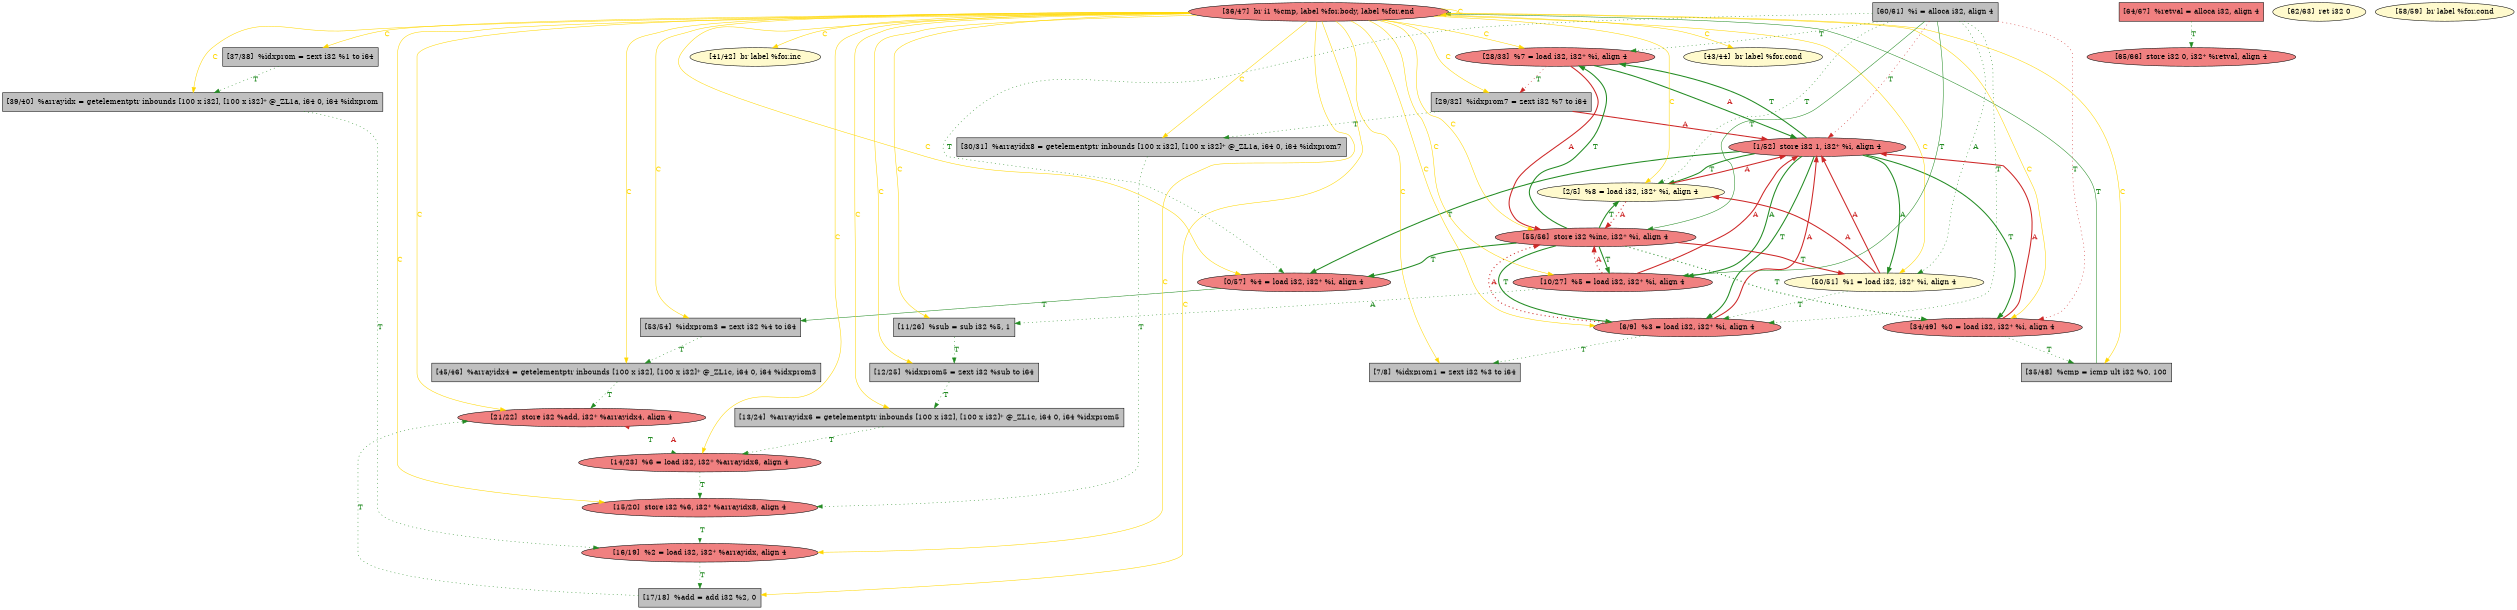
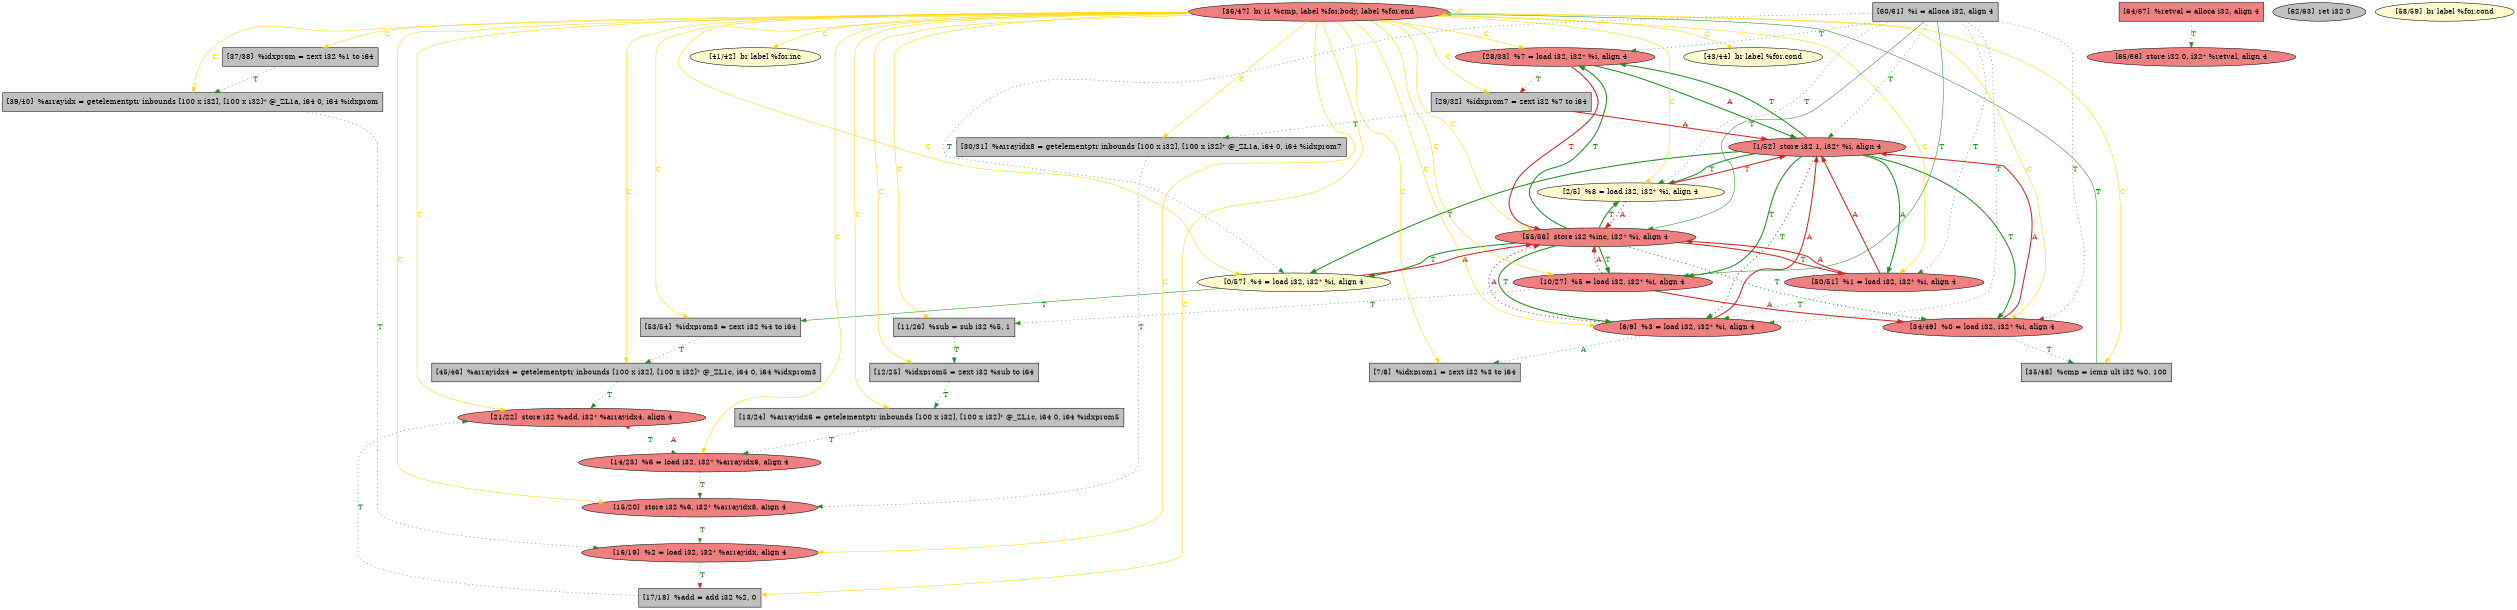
  digraph {
    node [fillcolor=lightcoral shape=ellipse style=filled]
    edge [color=forestgreen fontcolor=forestgreen penwidth=1.0 style=solid]
    n1 [fillcolor=grey label="[53/54]  %idxprom3 = zext i32 %4 to i64" shape=rectangle]
    n2 [fillcolor=grey label="[45/46]  %arrayidx4 = getelementptr inbounds [100 x i32], [100 x i32]* @_ZL1c, i64 0, i64 %idxprom3" shape=rectangle]
    n3 [label="[21/22]  store i32 %add, i32* %arrayidx4, align 4"]
    n4 [label="[14/23]  %6 = load i32, i32* %arrayidx6, align 4"]
    n5 [fillcolor=grey label="[13/24]  %arrayidx6 = getelementptr inbounds [100 x i32], [100 x i32]* @_ZL1c, i64 0, i64 %idxprom5" shape=rectangle]
    n6 [label="[15/20]  store i32 %6, i32* %arrayidx8, align 4"]
    n7 [label="[28/33]  %7 = load i32, i32* %i, align 4"]
    n8 [fillcolor=grey label="[29/32]  %idxprom7 = zext i32 %7 to i64" shape=rectangle]
    n9 [label="[1/52]  store i32 1, i32* %i, align 4"]
    n10 [label="[55/56]  store i32 %inc, i32* %i, align 4"]
    n11 [fillcolor=grey label="[30/31]  %arrayidx8 = getelementptr inbounds [100 x i32], [100 x i32]* @_ZL1a, i64 0, i64 %idxprom7" shape=rectangle]
    n12 [fillcolor=lemonchiffon label="[2/5]  %8 = load i32, i32* %i, align 4"]
    n13 [label="[6/9]  %3 = load i32, i32* %i, align 4"]
    n14 [label="[10/27]  %5 = load i32, i32* %i, align 4"]
-   n15 [label="[0/57]  %4 = load i32, i32* %i, align 4"]
-   n16 [fillcolor=lemonchiffon label="[50/51]  %1 = load i32, i32* %i, align 4"]
+   n15 [fillcolor=lemonchiffon label="[0/57]  %4 = load i32, i32* %i, align 4"]
+   n16 [label="[50/51]  %1 = load i32, i32* %i, align 4"]
    n17 [label="[34/49]  %0 = load i32, i32* %i, align 4"]
    n18 [fillcolor=grey label="[11/26]  %sub = sub i32 %5, 1" shape=rectangle]
    n19 [fillcolor=grey label="[12/25]  %idxprom5 = zext i32 %sub to i64" shape=rectangle]
    n20 [label="[64/67]  %retval = alloca i32, align 4" shape=rectangle]
    n21 [label="[65/66]  store i32 0, i32* %retval, align 4"]
-   n22 [fillcolor=lemonchiffon label="[62/63]  ret i32 0"]
+   n22 [fillcolor=grey label="[62/63]  ret i32 0"]
    n23 [fillcolor=lemonchiffon label="[43/44]  br label %for.cond"]
    n24 [label="[16/19]  %2 = load i32, i32* %arrayidx, align 4"]
    n25 [fillcolor=grey label="[7/8]  %idxprom1 = zext i32 %3 to i64" shape=rectangle]
    n26 [fillcolor=grey label="[35/48]  %cmp = icmp ult i32 %0, 100" shape=rectangle]
    n27 [label="[36/47]  br i1 %cmp, label %for.body, label %for.end"]
    n28 [fillcolor=grey label="[37/38]  %idxprom = zext i32 %1 to i64" shape=rectangle]
    n29 [fillcolor=lemonchiffon label="[41/42]  br label %for.inc"]
    n30 [fillcolor=grey label="[17/18]  %add = add i32 %2, 0" shape=rectangle]
    n31 [fillcolor=grey label="[39/40]  %arrayidx = getelementptr inbounds [100 x i32], [100 x i32]* @_ZL1a, i64 0, i64 %idxprom" shape=rectangle]
    n32 [fillcolor=lemonchiffon label="[58/59]  br label %for.cond"]
    n33 [fillcolor=grey label="[60/61]  %i = alloca i32, align 4" shape=rectangle]
    n1 -> n2 [label=T style=dotted]
    n2 -> n3 [label=T style=dotted]
    n3 -> n4 [label=T penwidth=0.0]
    n4 -> n3 [color=firebrick3 fontcolor=firebrick3 label=A penwidth=0.0]
    n4 -> n6 [label=T style=dotted]
    n5 -> n4 [label=T style=dotted]
    n6 -> n24 [label=T penwidth=0.0]
    n7 -> n8 [color=firebrick3 label=T style=dotted]
    n7 -> n9 [fontcolor=firebrick3 label=A penwidth=2.0]
-   n7 -> n10 [color=firebrick3 fontcolor=firebrick3 label=A penwidth=2.0]
+   n7 -> n10 [color=firebrick3 fontcolor=firebrick3 label=T penwidth=2.0]
    n8 -> n9 [color=firebrick3 fontcolor=firebrick3 label=A penwidth=2.0]
    n8 -> n11 [label=T style=dotted]
    n9 -> n7 [label=T penwidth=2.0]
    n9 -> n12 [label=T penwidth=2.0]
-   n9 -> n13 [label=T penwidth=2.0]
-   n9 -> n14 [label=A penwidth=2.0]
+   n9 -> n13 [label=T penwidth=2.0 style=dotted]
+   n9 -> n14 [label=T penwidth=2.0]
    n9 -> n15 [label=T penwidth=2.0]
    n9 -> n16 [label=A penwidth=2.0]
    n9 -> n17 [label=T penwidth=2.0]
    n10 -> n7 [label=T penwidth=2.0]
    n10 -> n12 [label=T penwidth=2.0]
    n10 -> n13 [label=T penwidth=2.0]
    n10 -> n14 [label=T penwidth=2.0]
    n10 -> n15 [label=T penwidth=2.0]
    n10 -> n16 [color=firebrick3 label=T penwidth=2.0]
    n10 -> n17 [label=T penwidth=2.0 style=dotted]
    n11 -> n6 [label=T style=dotted]
-   n12 -> n9 [color=firebrick3 fontcolor=firebrick3 label=A penwidth=2.0]
+   n12 -> n9 [color=firebrick3 fontcolor=firebrick3 label=T penwidth=2.0]
    n12 -> n10 [color=firebrick3 fontcolor=firebrick3 label=A penwidth=2.0 style=dotted]
    n13 -> n9 [color=firebrick3 fontcolor=firebrick3 label=A penwidth=2.0]
    n13 -> n10 [color=firebrick3 fontcolor=firebrick3 label=A penwidth=2.0 style=dotted]
-   n13 -> n25 [label=T style=dotted]
-   n14 -> n9 [color=firebrick3 fontcolor=firebrick3 label=A penwidth=2.0]
+   n13 -> n25 [label=A style=dotted]
+   n14 -> n17 [color=firebrick3 fontcolor=firebrick3 label=A penwidth=2.0]
    n14 -> n10 [color=firebrick3 fontcolor=firebrick3 label=A penwidth=2.0 style=dotted]
-   n14 -> n18 [label=A style=dotted]
+   n14 -> n18 [label=T style=dotted]
    n15 -> n1 [label=T]
+   n15 -> n10 [color=firebrick3 fontcolor=firebrick3 label=A penwidth=2.0]
    n16 -> n9 [color=firebrick3 fontcolor=firebrick3 label=A penwidth=2.0]
-   n16 -> n12 [color=firebrick3 fontcolor=firebrick3 label=A penwidth=2.0]
+   n16 -> n10 [color=firebrick3 fontcolor=firebrick3 label=A penwidth=2.0]
    n16 -> n13 [label=T style=dotted]
    n17 -> n9 [color=firebrick3 fontcolor=firebrick3 label=A penwidth=2.0]
    n17 -> n26 [label=T style=dotted]
    n18 -> n19 [label=T style=dotted]
    n19 -> n5 [label=T style=dotted]
    n20 -> n21 [label=T style=dotted]
-   n24 -> n30 [label=T style=dotted]
+   n24 -> n30 [color=firebrick3 label=T style=dotted]
    n26 -> n27 [label=T]
    n27 -> n1 [color=gold fontcolor=gold label=C penwidth="" style=""]
    n27 -> n2 [color=gold fontcolor=gold label=C penwidth="" style=""]
    n27 -> n3 [color=gold fontcolor=gold label=C penwidth="" style=""]
    n27 -> n4 [color=gold fontcolor=gold label=C penwidth="" style=""]
    n27 -> n5 [color=gold fontcolor=gold label=C penwidth="" style=""]
    n27 -> n6 [color=gold fontcolor=gold label=C penwidth="" style=""]
    n27 -> n7 [color=gold fontcolor=gold label=C penwidth="" style=""]
    n27 -> n8 [color=gold fontcolor=gold label=C penwidth="" style=""]
    n27 -> n10 [color=gold fontcolor=gold label=C penwidth="" style=""]
    n27 -> n11 [color=gold fontcolor=gold label=C penwidth="" style=""]
    n27 -> n12 [color=gold fontcolor=gold label=C penwidth="" style=""]
    n27 -> n13 [color=gold fontcolor=gold label=C penwidth="" style=""]
    n27 -> n14 [color=gold fontcolor=gold label=C penwidth="" style=""]
    n27 -> n15 [color=gold fontcolor=gold label=C penwidth="" style=""]
    n27 -> n16 [color=gold fontcolor=gold label=C penwidth="" style=""]
    n27 -> n17 [color=gold fontcolor=gold label=C penwidth="" style=""]
    n27 -> n18 [color=gold fontcolor=gold label=C penwidth="" style=""]
    n27 -> n19 [color=gold fontcolor=gold label=C penwidth="" style=""]
    n27 -> n23 [color=gold fontcolor=gold label=C penwidth="" style=""]
    n27 -> n24 [color=gold fontcolor=gold label=C penwidth="" style=""]
    n27 -> n25 [color=gold fontcolor=gold label=C penwidth="" style=""]
    n27 -> n26 [color=gold fontcolor=gold label=C penwidth="" style=""]
    n27 -> n27 [color=gold fontcolor=gold label=C penwidth="" style=""]
    n27 -> n28 [color=gold fontcolor=gold label=C penwidth="" style=""]
    n27 -> n29 [color=gold fontcolor=gold label=C penwidth="" style=""]
    n27 -> n30 [color=gold fontcolor=gold label=C penwidth="" style=""]
    n27 -> n31 [color=gold fontcolor=gold label=C penwidth="" style=""]
    n28 -> n31 [label=T style=dotted]
    n30 -> n3 [label=T style=dotted]
    n31 -> n24 [label=T style=dotted]
    n33 -> n7 [label=T style=dotted]
-   n33 -> n9 [color=firebrick3 label=T style=dotted]
+   n33 -> n9 [label=T style=dotted]
    n33 -> n10 [label=T]
    n33 -> n12 [label=T style=dotted]
    n33 -> n13 [label=T style=dotted]
    n33 -> n14 [label=T]
    n33 -> n15 [label=T style=dotted]
-   n33 -> n16 [label=A style=dotted]
+   n33 -> n16 [label=T style=dotted]
    n33 -> n17 [color=firebrick3 label=T style=dotted]
  }
